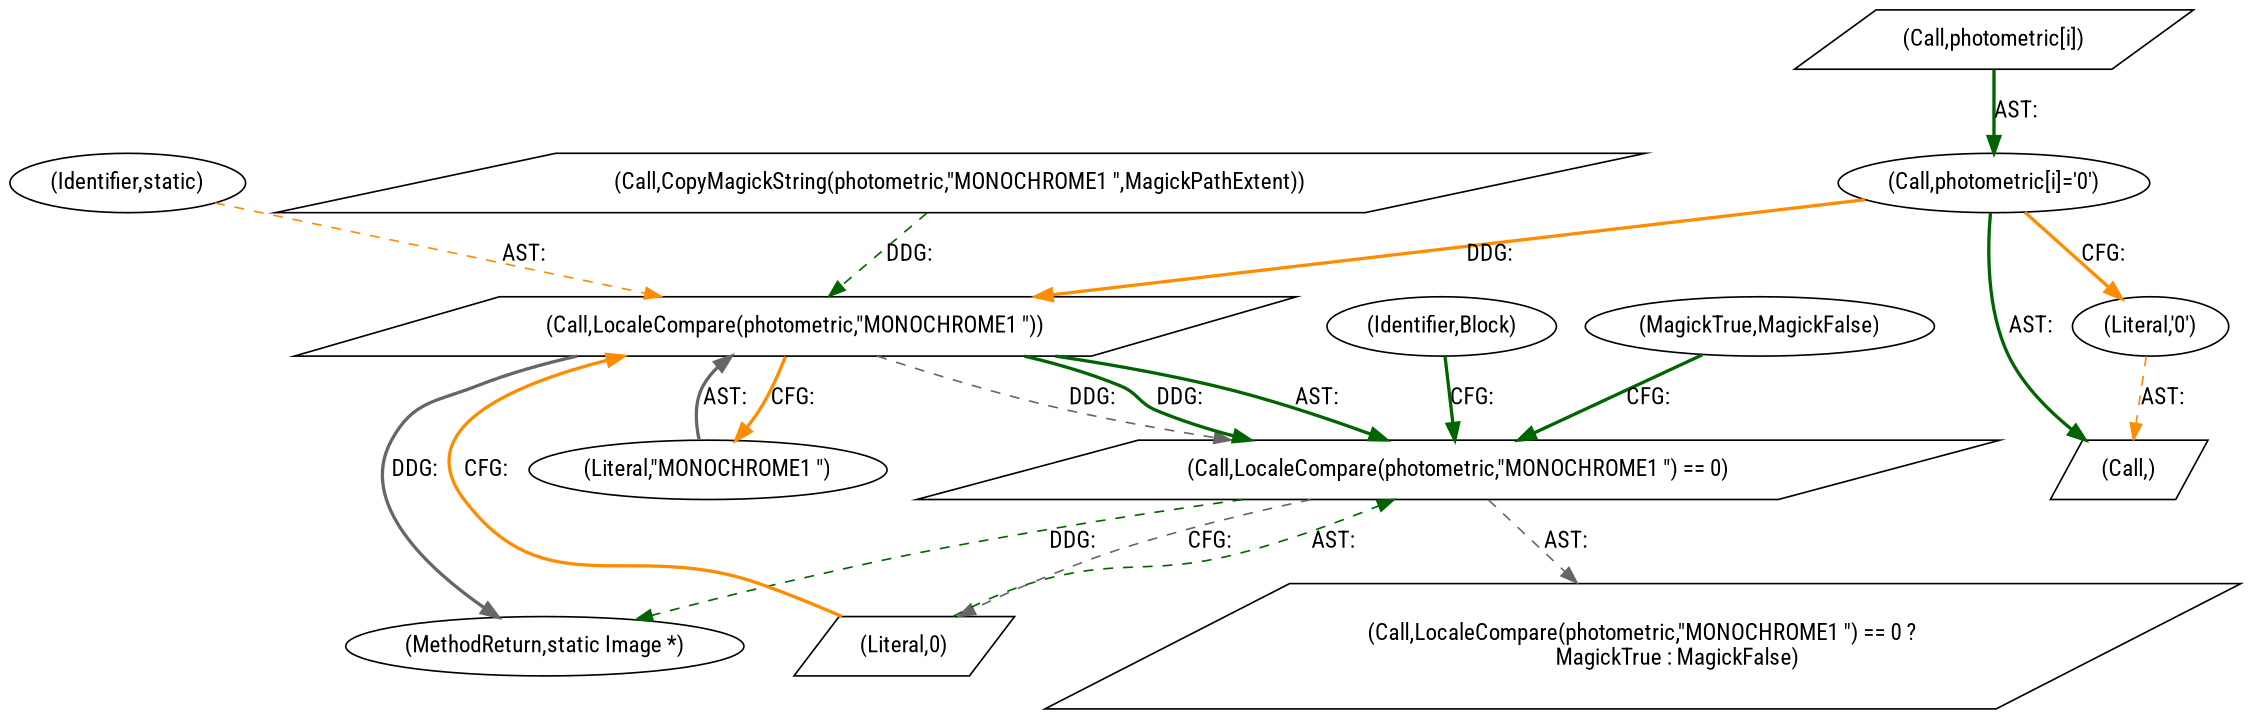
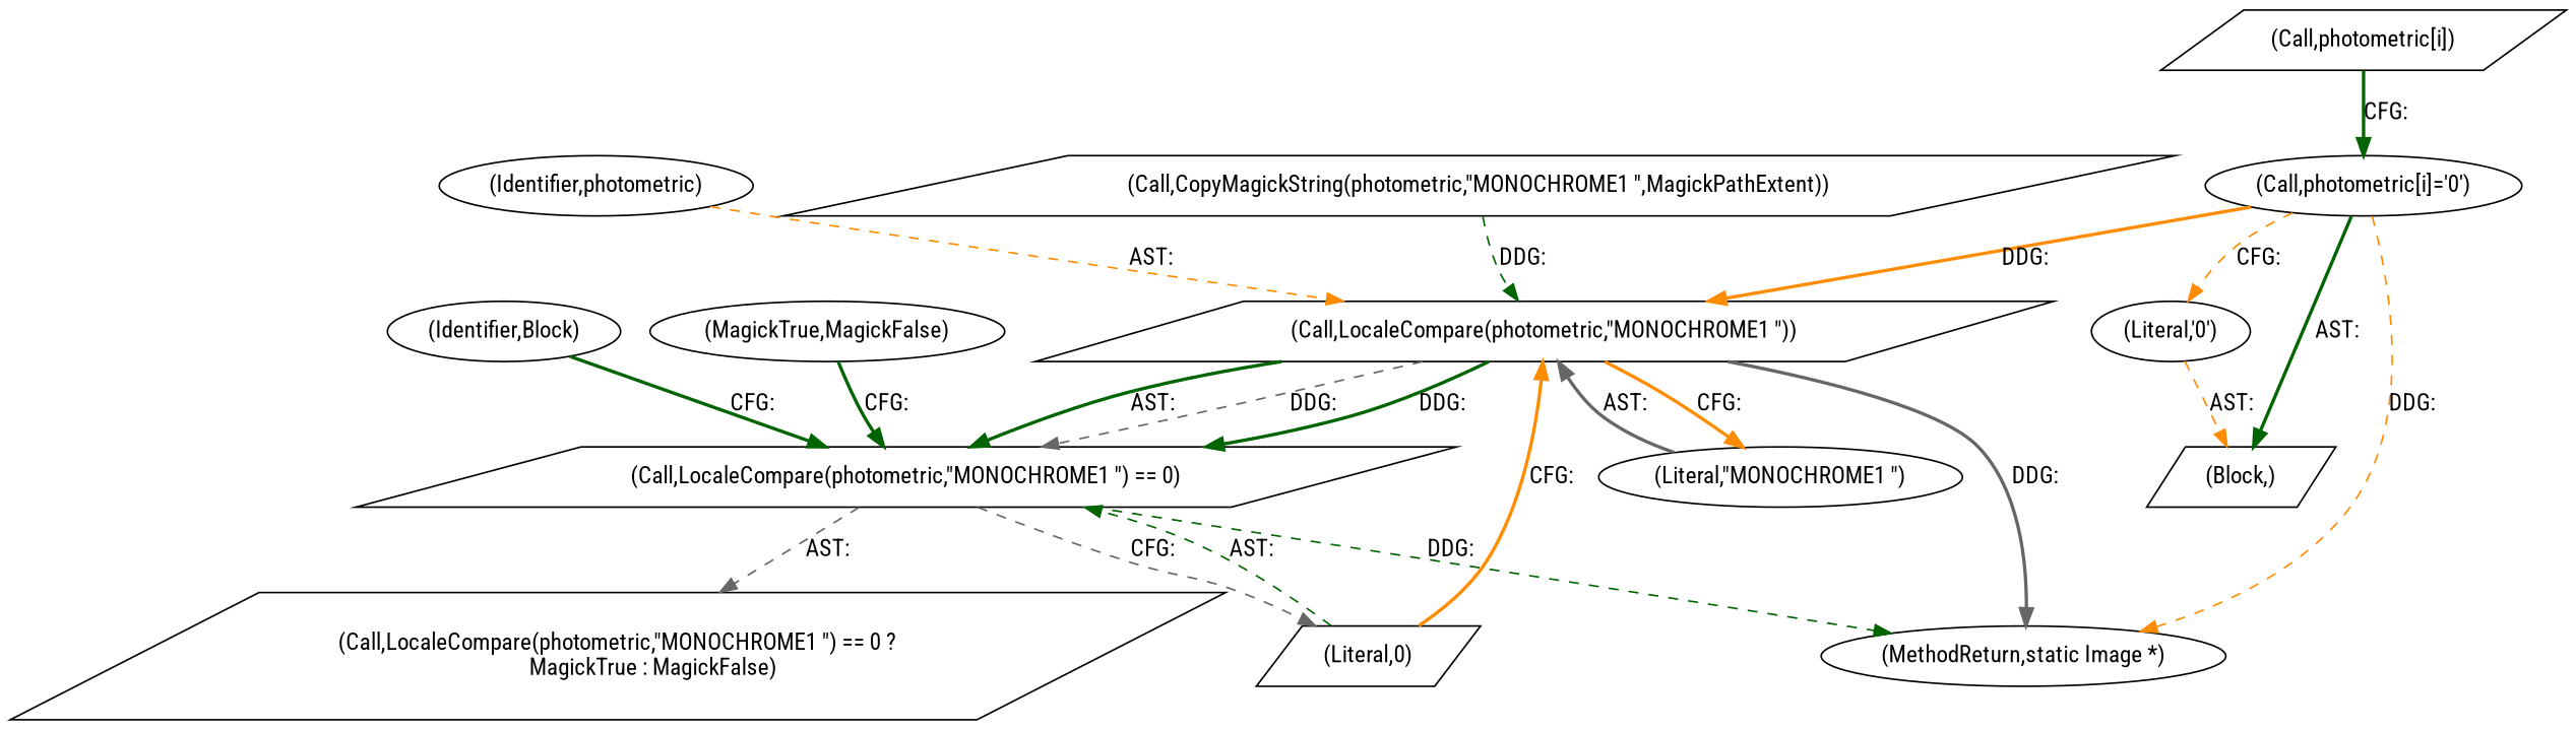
  digraph {
    fontname="Roboto Condensed"
    node [fontname="Roboto Condensed" shape=ellipse]
    edge [color=darkgreen fontname="Roboto Condensed" style=bold]
    n1 [label="(Call,photometric[i]='\0')"]
    n2 [label="(Call,LocaleCompare(photometric,\"MONOCHROME1 \"))" shape=parallelogram]
    n3 [label="(Literal,'\0')"]
-   n4 [label="(Call,)" shape=parallelogram]
+   n4 [label="(Block,)" shape=parallelogram]
    n5 [label="(MethodReturn,static Image *)"]
    n6 [label="(Call,LocaleCompare(photometric,\"MONOCHROME1 \") == 0)" shape=parallelogram]
    n7 [label="(Literal,\"MONOCHROME1 \")"]
    n8 [label="(Call,LocaleCompare(photometric,\"MONOCHROME1 \") == 0 ?\n              MagickTrue : MagickFalse)" shape=parallelogram]
    n9 [label="(Literal,0)" shape=parallelogram]
    n10 [label="(Identifier,Block)"]
    n11 [label="(Call,photometric[i])" shape=parallelogram]
-   n12 [label="(Identifier,static)"]
+   n12 [label="(Identifier,photometric)"]
    n13 [label="(MagickTrue,MagickFalse)"]
    n14 [label="(Call,CopyMagickString(photometric,\"MONOCHROME1 \",MagickPathExtent))" shape=parallelogram]
    n1 -> n2 [color=darkorange label="DDG: "]
-   n1 -> n3 [color=darkorange label="CFG: "]
+   n1 -> n3 [color=darkorange label="CFG: " style=dashed]
    n1 -> n4 [label="AST: "]
+   n1 -> n5 [color=darkorange label="DDG: " style=dashed]
    n2 -> n5 [color=gray40 label="DDG: "]
    n2 -> n6 [label="AST: "]
    n2 -> n6 [color=gray40 label="DDG: " style=dashed]
    n2 -> n6 [label="DDG: "]
    n2 -> n7 [color=darkorange label="CFG: "]
    n3 -> n4 [color=darkorange label="AST: " style=dashed]
    n6 -> n5 [label="DDG: " style=dashed]
    n6 -> n8 [color=gray40 label="AST: " style=dashed]
    n6 -> n9 [color=gray40 label="CFG: " style=dashed]
    n7 -> n2 [color=gray40 label="AST: "]
    n9 -> n2 [color=darkorange label="CFG: "]
    n9 -> n6 [label="AST: " style=dashed]
    n10 -> n6 [label="CFG: "]
-   n11 -> n1 [label="AST: "]
+   n11 -> n1 [label="CFG: "]
    n12 -> n2 [color=darkorange label="AST: " style=dashed]
    n13 -> n6 [label="CFG: "]
    n14 -> n2 [label="DDG: " style=dashed]
  }
